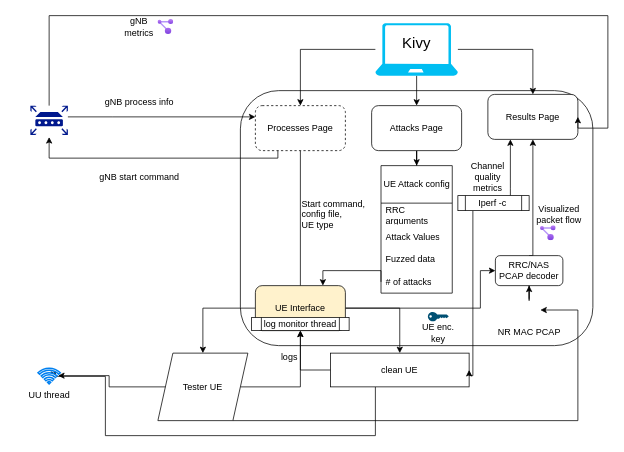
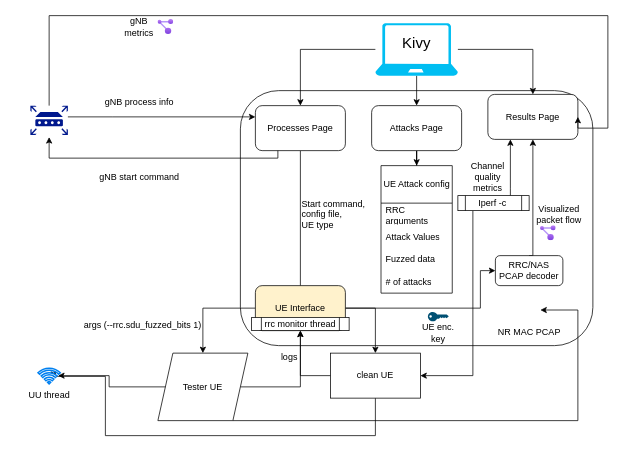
  <mxCell id="0" />
  <mxCell id="1" parent="0" />
  <mxCell id="2" value="" style="rounded=1;whiteSpace=wrap;html=1;verticalAlign=bottom;fontSize=20;" vertex="1" parent="1"><mxGeometry x="320" y="120" width="470" height="340" as="geometry" /></mxCell>
  <mxCell id="3" style="edgeStyle=orthogonalEdgeStyle;rounded=0;orthogonalLoop=1;jettySize=auto;html=1;" edge="1" parent="1" source="4" target="33"><mxGeometry relative="1" as="geometry" /></mxCell>
  <mxCell id="4" value="Attacks Page" style="rounded=1;whiteSpace=wrap;html=1;" vertex="1" parent="1"><mxGeometry x="495" y="140" width="120" height="60" as="geometry" /></mxCell>
  <mxCell id="5" style="edgeStyle=orthogonalEdgeStyle;rounded=0;orthogonalLoop=1;jettySize=auto;html=1;entryX=0.5;entryY=0;entryDx=0;entryDy=0;endArrow=none;" edge="1" parent="1" source="6" target="22"><mxGeometry relative="1" as="geometry" /></mxCell>
- <mxCell id="6" value="Processes Page" style="rounded=1;whiteSpace=wrap;html=1;dashed=1;" vertex="1" parent="1"><mxGeometry x="340" y="140" width="120" height="60" as="geometry" /></mxCell>
+ <mxCell id="6" value="Processes Page" style="rounded=1;whiteSpace=wrap;html=1;" vertex="1" parent="1"><mxGeometry x="340" y="140" width="120" height="60" as="geometry" /></mxCell>
  <mxCell id="7" value="Results Page" style="rounded=1;whiteSpace=wrap;html=1;" vertex="1" parent="1"><mxGeometry x="650" y="125" width="120" height="60" as="geometry" /></mxCell>
  <mxCell id="8" style="edgeStyle=orthogonalEdgeStyle;rounded=0;orthogonalLoop=1;jettySize=auto;html=1;" edge="1" parent="1" source="11" target="6"><mxGeometry relative="1" as="geometry" /></mxCell>
  <mxCell id="9" style="edgeStyle=orthogonalEdgeStyle;rounded=0;orthogonalLoop=1;jettySize=auto;html=1;entryX=0.5;entryY=0;entryDx=0;entryDy=0;" edge="1" parent="1" source="11" target="4"><mxGeometry relative="1" as="geometry" /></mxCell>
  <mxCell id="10" style="edgeStyle=orthogonalEdgeStyle;rounded=0;orthogonalLoop=1;jettySize=auto;html=1;" edge="1" parent="1" source="11" target="7"><mxGeometry relative="1" as="geometry" /></mxCell>
  <mxCell id="11" value="" style="verticalLabelPosition=bottom;html=1;verticalAlign=top;align=center;strokeColor=none;fillColor=#00BEF2;shape=mxgraph.azure.laptop;pointerEvents=1;" vertex="1" parent="1"><mxGeometry x="500" y="30" width="110" height="70" as="geometry" /></mxCell>
  <mxCell id="12" value="Kivy" style="text;html=1;align=center;verticalAlign=middle;whiteSpace=wrap;rounded=0;fontSize=20;" vertex="1" parent="1"><mxGeometry x="525" y="40" width="60" height="30" as="geometry" /></mxCell>
  <mxCell id="13" value="gNB start command" style="text;html=1;align=center;verticalAlign=middle;resizable=0;points=[];autosize=1;strokeColor=none;fillColor=none;" vertex="1" parent="1"><mxGeometry x="120" y="220" width="130" height="30" as="geometry" /></mxCell>
  <mxCell id="14" style="edgeStyle=orthogonalEdgeStyle;rounded=0;orthogonalLoop=1;jettySize=auto;html=1;entryX=0;entryY=0.25;entryDx=0;entryDy=0;" edge="1" parent="1" source="16" target="6"><mxGeometry relative="1" as="geometry"><Array as="points"><mxPoint x="150" y="155" /><mxPoint x="150" y="155" /></Array></mxGeometry></mxCell>
  <mxCell id="15" style="edgeStyle=orthogonalEdgeStyle;rounded=0;orthogonalLoop=1;jettySize=auto;html=1;entryX=1;entryY=0.5;entryDx=0;entryDy=0;" edge="1" parent="1" source="16" target="7"><mxGeometry relative="1" as="geometry"><Array as="points"><mxPoint x="65" y="20" /><mxPoint x="810" y="20" /><mxPoint x="810" y="170" /></Array></mxGeometry></mxCell>
  <mxCell id="16" value="" style="sketch=0;aspect=fixed;pointerEvents=1;shadow=0;dashed=0;html=1;strokeColor=none;labelPosition=center;verticalLabelPosition=bottom;verticalAlign=top;align=center;fillColor=#00188D;shape=mxgraph.mscae.enterprise.router" vertex="1" parent="1"><mxGeometry x="40" y="140" width="50" height="39" as="geometry" /></mxCell>
  <mxCell id="17" style="edgeStyle=orthogonalEdgeStyle;rounded=0;orthogonalLoop=1;jettySize=auto;html=1;entryX=0.5;entryY=1.077;entryDx=0;entryDy=0;entryPerimeter=0;exitX=0.25;exitY=1;exitDx=0;exitDy=0;" edge="1" parent="1" source="6" target="16"><mxGeometry relative="1" as="geometry"><Array as="points"><mxPoint x="370" y="210" /><mxPoint x="65" y="210" /></Array></mxGeometry></mxCell>
  <mxCell id="18" value="gNB process info" style="text;html=1;align=center;verticalAlign=middle;resizable=0;points=[];autosize=1;strokeColor=none;fillColor=none;" vertex="1" parent="1"><mxGeometry x="130" y="120" width="110" height="30" as="geometry" /></mxCell>
  <mxCell id="19" style="edgeStyle=orthogonalEdgeStyle;rounded=0;orthogonalLoop=1;jettySize=auto;html=1;entryX=0.5;entryY=0;entryDx=0;entryDy=0;" edge="1" parent="1" source="22" target="26"><mxGeometry relative="1" as="geometry" /></mxCell>
  <mxCell id="20" style="edgeStyle=orthogonalEdgeStyle;rounded=0;orthogonalLoop=1;jettySize=auto;html=1;entryX=0.5;entryY=0;entryDx=0;entryDy=0;exitX=1;exitY=0.5;exitDx=0;exitDy=0;" edge="1" parent="1" source="22" target="28"><mxGeometry relative="1" as="geometry" /></mxCell>
  <mxCell id="21" style="edgeStyle=orthogonalEdgeStyle;rounded=0;orthogonalLoop=1;jettySize=auto;html=1;entryX=0;entryY=0.5;entryDx=0;entryDy=0;" edge="1" parent="1" source="22" target="48"><mxGeometry relative="1" as="geometry"><Array as="points"><mxPoint x="640" y="410" /><mxPoint x="640" y="360" /></Array></mxGeometry></mxCell>
  <mxCell id="22" value="UE Interface" style="rounded=1;whiteSpace=wrap;html=1;fillColor=#fff2cc;" vertex="1" parent="1"><mxGeometry x="340" y="380" width="120" height="60" as="geometry" /></mxCell>
  <mxCell id="23" value="Start command, config file,&amp;nbsp;&lt;div&gt;UE type&lt;/div&gt;" style="text;html=1;align=left;verticalAlign=middle;whiteSpace=wrap;rounded=0;" vertex="1" parent="1"><mxGeometry x="400" y="270" width="90" height="30" as="geometry" /></mxCell>
  <mxCell id="24" style="edgeStyle=orthogonalEdgeStyle;rounded=0;orthogonalLoop=1;jettySize=auto;html=1;" edge="1" parent="1" source="26" target="22"><mxGeometry relative="1" as="geometry" /></mxCell>
  <mxCell id="25" style="edgeStyle=orthogonalEdgeStyle;rounded=0;orthogonalLoop=1;jettySize=auto;html=1;entryX=1;entryY=0.5;entryDx=0;entryDy=0;" edge="1" parent="1" source="26" target="43"><mxGeometry relative="1" as="geometry"><Array as="points"><mxPoint x="270" y="560" /><mxPoint x="770" y="560" /><mxPoint x="770" y="413" /></Array></mxGeometry></mxCell>
  <mxCell id="26" value="Tester UE" style="shape=parallelogram;perimeter=parallelogramPerimeter;whiteSpace=wrap;html=1;fixedSize=1;" vertex="1" parent="1"><mxGeometry x="210" y="470" width="120" height="90" as="geometry" /></mxCell>
  <mxCell id="27" style="edgeStyle=orthogonalEdgeStyle;rounded=0;orthogonalLoop=1;jettySize=auto;html=1;entryX=0.702;entryY=0.619;entryDx=0;entryDy=0;entryPerimeter=0;" edge="1" parent="1" source="28" target="44"><mxGeometry relative="1" as="geometry"><mxPoint x="90" y="500" as="targetPoint" /><Array as="points"><mxPoint x="500" y="580" /><mxPoint x="140" y="580" /><mxPoint x="140" y="501" /><mxPoint x="71" y="501" /></Array></mxGeometry></mxCell>
- <mxCell id="28" value="clean UE" style="rounded=0;whiteSpace=wrap;html=1;" vertex="1" parent="1"><mxGeometry x="440" y="470" width="185" height="45" as="geometry" /></mxCell>
+ <mxCell id="28" value="clean UE" style="rounded=0;whiteSpace=wrap;html=1;" vertex="1" parent="1"><mxGeometry x="440" y="470" width="120" height="60" as="geometry" /></mxCell>
+ <mxCell id="29" value="args (--rrc.sdu_fuzzed_bits 1)" style="text;html=1;align=center;verticalAlign=middle;whiteSpace=wrap;rounded=0;" vertex="1" parent="1"><mxGeometry x="110" y="415" width="160" height="35" as="geometry" /></mxCell>
  <mxCell id="30" value="logs" style="text;html=1;align=center;verticalAlign=middle;resizable=0;points=[];autosize=1;strokeColor=none;fillColor=none;" vertex="1" parent="1"><mxGeometry x="360" y="460" width="50" height="30" as="geometry" /></mxCell>
  <mxCell id="31" value="" style="edgeStyle=orthogonalEdgeStyle;rounded=0;orthogonalLoop=1;jettySize=auto;html=1;exitX=0;exitY=0.5;exitDx=0;exitDy=0;" edge="1" parent="1" source="28" target="32"><mxGeometry relative="1" as="geometry"><mxPoint x="400" y="440" as="targetPoint" /><mxPoint x="440" y="500" as="sourcePoint" /></mxGeometry></mxCell>
- <mxCell id="32" value="log monitor thread" style="shape=process;whiteSpace=wrap;html=1;backgroundOutline=1;" vertex="1" parent="1"><mxGeometry x="335" y="422.5" width="130" height="17.5" as="geometry" /></mxCell>
+ <mxCell id="32" value="rrc monitor thread" style="shape=process;whiteSpace=wrap;html=1;backgroundOutline=1;" vertex="1" parent="1"><mxGeometry x="335" y="422.5" width="130" height="17.5" as="geometry" /></mxCell>
  <mxCell id="33" value="UE Attack config" style="swimlane;fontStyle=0;childLayout=stackLayout;horizontal=1;startSize=50;horizontalStack=0;resizeParent=1;resizeParentMax=0;resizeLast=0;collapsible=1;marginBottom=0;whiteSpace=wrap;html=1;" vertex="1" parent="1"><mxGeometry x="507.5" y="220" width="95" height="170" as="geometry"><mxRectangle x="517.5" y="260" width="130" height="30" as="alternateBounds" /></mxGeometry></mxCell>
  <mxCell id="34" value="RRC arguments" style="text;strokeColor=none;fillColor=none;align=left;verticalAlign=middle;spacingLeft=4;spacingRight=4;overflow=hidden;points=[[0,0.5],[1,0.5]];portConstraint=eastwest;rotatable=0;whiteSpace=wrap;html=1;" vertex="1" parent="33"><mxGeometry y="50" width="95" height="30" as="geometry" /></mxCell>
  <mxCell id="35" value="Attack Values" style="text;strokeColor=none;fillColor=none;align=left;verticalAlign=middle;spacingLeft=4;spacingRight=4;overflow=hidden;points=[[0,0.5],[1,0.5]];portConstraint=eastwest;rotatable=0;whiteSpace=wrap;html=1;" vertex="1" parent="33"><mxGeometry y="80" width="95" height="30" as="geometry" /></mxCell>
  <mxCell id="36" value="Fuzzed data" style="text;strokeColor=none;fillColor=none;align=left;verticalAlign=middle;spacingLeft=4;spacingRight=4;overflow=hidden;points=[[0,0.5],[1,0.5]];portConstraint=eastwest;rotatable=0;whiteSpace=wrap;html=1;" vertex="1" parent="33"><mxGeometry y="110" width="95" height="30" as="geometry" /></mxCell>
  <mxCell id="37" value="# of attacks" style="text;strokeColor=none;fillColor=none;align=left;verticalAlign=middle;spacingLeft=4;spacingRight=4;overflow=hidden;points=[[0,0.5],[1,0.5]];portConstraint=eastwest;rotatable=0;whiteSpace=wrap;html=1;" vertex="1" parent="33"><mxGeometry y="140" width="95" height="30" as="geometry" /></mxCell>
- <mxCell id="38" style="edgeStyle=orthogonalEdgeStyle;rounded=0;orthogonalLoop=1;jettySize=auto;html=1;exitX=0;exitY=0.5;exitDx=0;exitDy=0;entryX=0.75;entryY=0;entryDx=0;entryDy=0;" edge="1" parent="1" source="37" target="22"><mxGeometry relative="1" as="geometry"><Array as="points"><mxPoint x="508" y="360" /><mxPoint x="430" y="360" /></Array></mxGeometry></mxCell>
  <mxCell id="39" style="edgeStyle=orthogonalEdgeStyle;rounded=0;orthogonalLoop=1;jettySize=auto;html=1;entryX=1;entryY=0.5;entryDx=0;entryDy=0;" edge="1" parent="1" source="41" target="28"><mxGeometry relative="1" as="geometry"><Array as="points"><mxPoint x="630" y="500" /></Array></mxGeometry></mxCell>
  <mxCell id="40" style="edgeStyle=orthogonalEdgeStyle;rounded=0;orthogonalLoop=1;jettySize=auto;html=1;entryX=0.25;entryY=1;entryDx=0;entryDy=0;" edge="1" parent="1" source="41" target="7"><mxGeometry relative="1" as="geometry"><Array as="points"><mxPoint x="680" y="250" /><mxPoint x="680" y="250" /></Array></mxGeometry></mxCell>
  <mxCell id="41" value="Iperf -c&amp;nbsp;" style="shape=process;whiteSpace=wrap;html=1;backgroundOutline=1;" vertex="1" parent="1"><mxGeometry x="610" y="260" width="95" height="20" as="geometry" /></mxCell>
- <mxCell id="42" style="edgeStyle=orthogonalEdgeStyle;rounded=0;orthogonalLoop=1;jettySize=auto;html=1;" edge="1" parent="1" source="43" target="48"><mxGeometry relative="1" as="geometry" /></mxCell>
  <mxCell id="43" value="NR MAC PCAP" style="shape=image;html=1;verticalAlign=top;verticalLabelPosition=bottom;labelBackgroundColor=#ffffff;imageAspect=0;aspect=fixed;image=https://cdn0.iconfinder.com/data/icons/evericons-24px-vol-1/24/file-text-128.png" vertex="1" parent="1"><mxGeometry x="690" y="397.5" width="30" height="30" as="geometry" /></mxCell>
  <mxCell id="44" value="" style="html=1;verticalLabelPosition=bottom;align=center;labelBackgroundColor=#ffffff;verticalAlign=top;strokeWidth=2;strokeColor=#0080F0;shadow=0;dashed=0;shape=mxgraph.ios7.icons.wifi;pointerEvents=1" vertex="1" parent="1"><mxGeometry x="50.15" y="490" width="29.7" height="21" as="geometry" /></mxCell>
  <mxCell id="45" style="edgeStyle=orthogonalEdgeStyle;rounded=0;orthogonalLoop=1;jettySize=auto;html=1;entryX=0.904;entryY=0.476;entryDx=0;entryDy=0;entryPerimeter=0;" edge="1" parent="1" source="26" target="44"><mxGeometry relative="1" as="geometry" /></mxCell>
  <mxCell id="46" value="UU thread" style="text;html=1;align=center;verticalAlign=middle;resizable=0;points=[];autosize=1;strokeColor=none;fillColor=none;" vertex="1" parent="1"><mxGeometry x="20" y="511" width="90" height="30" as="geometry" /></mxCell>
  <mxCell id="47" style="edgeStyle=orthogonalEdgeStyle;rounded=0;orthogonalLoop=1;jettySize=auto;html=1;exitX=0.5;exitY=0;exitDx=0;exitDy=0;entryX=0.5;entryY=1;entryDx=0;entryDy=0;" edge="1" parent="1" source="48" target="7"><mxGeometry relative="1" as="geometry"><Array as="points"><mxPoint x="710" y="340" /></Array></mxGeometry></mxCell>
  <mxCell id="48" value="RRC/NAS PCAP decoder" style="rounded=1;whiteSpace=wrap;html=1;" vertex="1" parent="1"><mxGeometry x="660" y="340" width="90" height="40" as="geometry" /></mxCell>
  <mxCell id="49" value="" style="points=[[0,0.5,0],[0.24,0,0],[0.5,0.28,0],[0.995,0.475,0],[0.5,0.72,0],[0.24,1,0]];verticalLabelPosition=bottom;sketch=0;html=1;verticalAlign=top;aspect=fixed;align=center;pointerEvents=1;shape=mxgraph.cisco19.key;fillColor=#005073;strokeColor=none;" vertex="1" parent="1"><mxGeometry x="570" y="415" width="27.78" height="12.5" as="geometry" /></mxCell>
  <mxCell id="50" value="UE enc. key" style="text;html=1;align=center;verticalAlign=middle;whiteSpace=wrap;rounded=0;" vertex="1" parent="1"><mxGeometry x="553.89" y="427.5" width="60" height="30" as="geometry" /></mxCell>
  <mxCell id="51" value="" style="image;aspect=fixed;html=1;points=[];align=center;fontSize=12;image=img/lib/azure2/management_governance/Resource_Graph_Explorer.svg;" vertex="1" parent="1"><mxGeometry x="720" y="300" width="20.94" height="20" as="geometry" /></mxCell>
  <mxCell id="52" value="gNB metrics" style="text;html=1;align=center;verticalAlign=middle;whiteSpace=wrap;rounded=0;" vertex="1" parent="1"><mxGeometry x="155" y="20" width="60" height="30" as="geometry" /></mxCell>
  <mxCell id="53" value="" style="image;aspect=fixed;html=1;points=[];align=center;fontSize=12;image=img/lib/azure2/management_governance/Resource_Graph_Explorer.svg;" vertex="1" parent="1"><mxGeometry x="210" y="25" width="20.94" height="20" as="geometry" /></mxCell>
  <mxCell id="54" value="Visualized packet flow" style="text;html=1;align=center;verticalAlign=middle;whiteSpace=wrap;rounded=0;" vertex="1" parent="1"><mxGeometry x="710" y="270" width="70" height="30" as="geometry" /></mxCell>
  <mxCell id="55" value="Channel quality metrics" style="text;html=1;align=center;verticalAlign=middle;whiteSpace=wrap;rounded=0;" vertex="1" parent="1"><mxGeometry x="615" y="220" width="70" height="30" as="geometry" /></mxCell>
